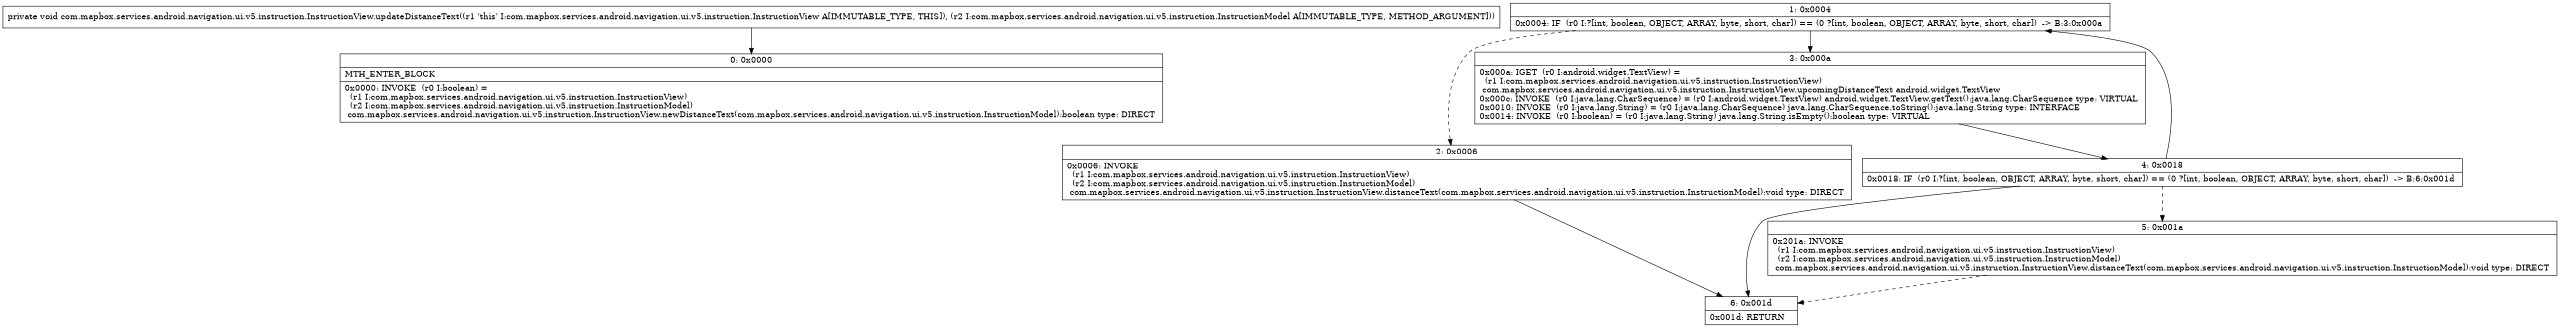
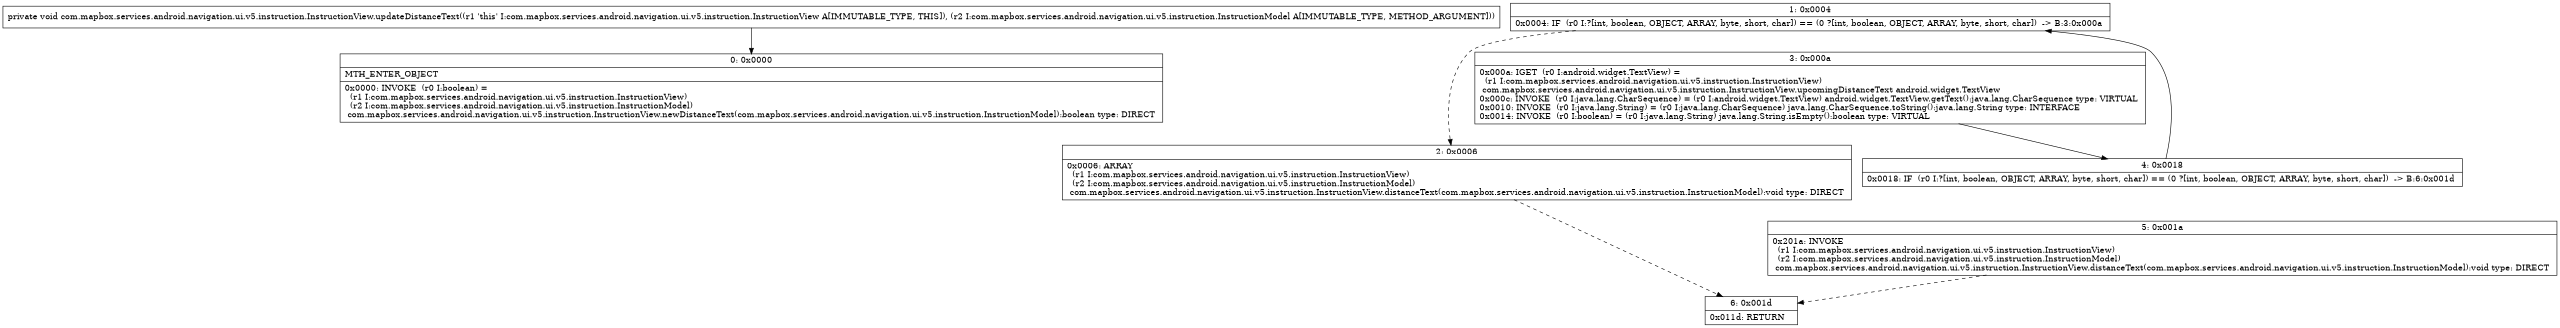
  digraph {
    node [shape=record]
-   n1 [label="{0\:\ 0x0000|MTH_ENTER_BLOCK\l|0x0000: INVOKE  (r0 I:boolean) = \l  (r1 I:com.mapbox.services.android.navigation.ui.v5.instruction.InstructionView)\l  (r2 I:com.mapbox.services.android.navigation.ui.v5.instruction.InstructionModel)\l com.mapbox.services.android.navigation.ui.v5.instruction.InstructionView.newDistanceText(com.mapbox.services.android.navigation.ui.v5.instruction.InstructionModel):boolean type: DIRECT \l}"]
+   n1 [label="{0\:\ 0x0000|MTH_ENTER_OBJECT\l|0x0000: INVOKE  (r0 I:boolean) = \l  (r1 I:com.mapbox.services.android.navigation.ui.v5.instruction.InstructionView)\l  (r2 I:com.mapbox.services.android.navigation.ui.v5.instruction.InstructionModel)\l com.mapbox.services.android.navigation.ui.v5.instruction.InstructionView.newDistanceText(com.mapbox.services.android.navigation.ui.v5.instruction.InstructionModel):boolean type: DIRECT \l}"]
    n2 [label="{1\:\ 0x0004|0x0004: IF  (r0 I:?[int, boolean, OBJECT, ARRAY, byte, short, char]) == (0 ?[int, boolean, OBJECT, ARRAY, byte, short, char])  \-\> B:3:0x000a \l}"]
-   n3 [label="{2\:\ 0x0006|0x0006: INVOKE  \l  (r1 I:com.mapbox.services.android.navigation.ui.v5.instruction.InstructionView)\l  (r2 I:com.mapbox.services.android.navigation.ui.v5.instruction.InstructionModel)\l com.mapbox.services.android.navigation.ui.v5.instruction.InstructionView.distanceText(com.mapbox.services.android.navigation.ui.v5.instruction.InstructionModel):void type: DIRECT \l}"]
+   n3 [label="{2\:\ 0x0006|0x0006: ARRAY  \l  (r1 I:com.mapbox.services.android.navigation.ui.v5.instruction.InstructionView)\l  (r2 I:com.mapbox.services.android.navigation.ui.v5.instruction.InstructionModel)\l com.mapbox.services.android.navigation.ui.v5.instruction.InstructionView.distanceText(com.mapbox.services.android.navigation.ui.v5.instruction.InstructionModel):void type: DIRECT \l}"]
    n4 [label="{3\:\ 0x000a|0x000a: IGET  (r0 I:android.widget.TextView) = \l  (r1 I:com.mapbox.services.android.navigation.ui.v5.instruction.InstructionView)\l com.mapbox.services.android.navigation.ui.v5.instruction.InstructionView.upcomingDistanceText android.widget.TextView \l0x000c: INVOKE  (r0 I:java.lang.CharSequence) = (r0 I:android.widget.TextView) android.widget.TextView.getText():java.lang.CharSequence type: VIRTUAL \l0x0010: INVOKE  (r0 I:java.lang.String) = (r0 I:java.lang.CharSequence) java.lang.CharSequence.toString():java.lang.String type: INTERFACE \l0x0014: INVOKE  (r0 I:boolean) = (r0 I:java.lang.String) java.lang.String.isEmpty():boolean type: VIRTUAL \l}"]
-   n5 [label="{6\:\ 0x001d|0x001d: RETURN   \l}"]
+   n5 [label="{6\:\ 0x001d|0x011d: RETURN   \l}"]
    n6 [label="{4\:\ 0x0018|0x0018: IF  (r0 I:?[int, boolean, OBJECT, ARRAY, byte, short, char]) == (0 ?[int, boolean, OBJECT, ARRAY, byte, short, char])  \-\> B:6:0x001d \l}"]
    n7 [label="{5\:\ 0x001a|0x201a: INVOKE  \l  (r1 I:com.mapbox.services.android.navigation.ui.v5.instruction.InstructionView)\l  (r2 I:com.mapbox.services.android.navigation.ui.v5.instruction.InstructionModel)\l com.mapbox.services.android.navigation.ui.v5.instruction.InstructionView.distanceText(com.mapbox.services.android.navigation.ui.v5.instruction.InstructionModel):void type: DIRECT \l}"]
    n8 [label="{private void com.mapbox.services.android.navigation.ui.v5.instruction.InstructionView.updateDistanceText((r1 'this' I:com.mapbox.services.android.navigation.ui.v5.instruction.InstructionView A[IMMUTABLE_TYPE, THIS]), (r2 I:com.mapbox.services.android.navigation.ui.v5.instruction.InstructionModel A[IMMUTABLE_TYPE, METHOD_ARGUMENT])) }"]
    n2 -> n3 [style=dashed]
-   n2 -> n4
-   n3 -> n5
+   n3 -> n5 [style=dashed]
    n4 -> n6
    n6 -> n2
-   n6 -> n5
-   n6 -> n7 [style=dashed]
    n7 -> n5 [style=dashed]
    n8 -> n1
  }
